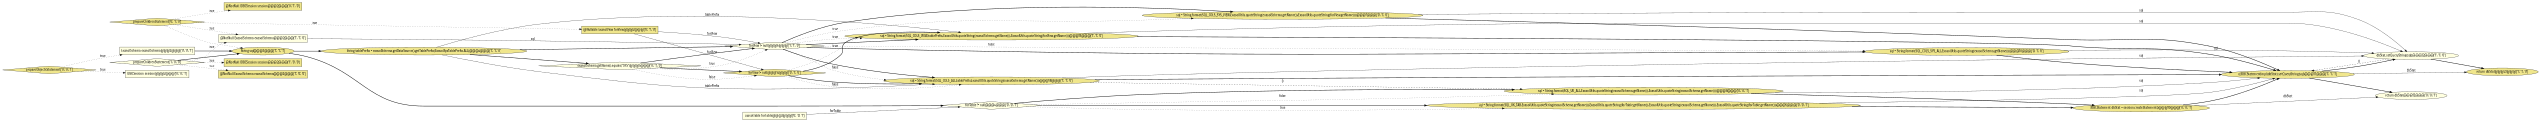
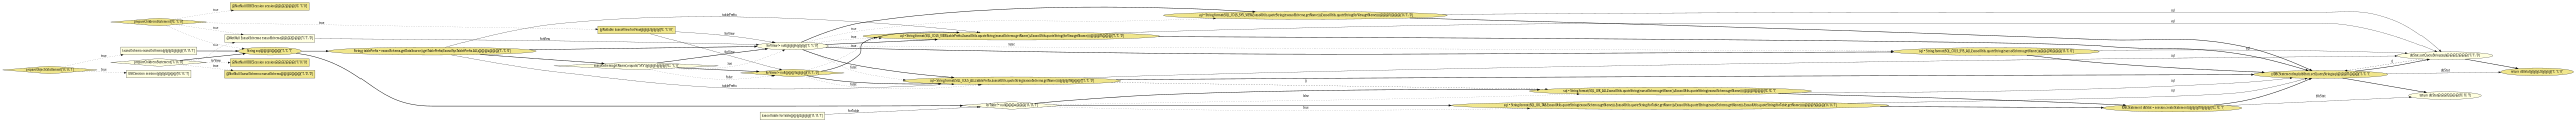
  digraph {
    fontname="Fira Sans"
    rankdir=LR
    node [fillcolor=khaki fontname="Fira Sans" shape=ellipse style=filled]
    edge [fontname="Fira Sans" style=bold]
-   n1 [fillcolor=lightyellow label="forView != null@@@6@@@['1', '1', '0']" shape=diamond]
+   n1 [fillcolor=lightyellow label="forView != null@@@6@@@['1', '1', '0']"]
    n2 [label="sql = String.format(SQL_COLS_SYS_VIEW,ExasolUtils.quoteString(exasolSchema.getName()),ExasolUtils.quoteString(forView.getName()))@@@7@@@['0', '1', '0']"]
    n3 [label="sql = String.format(SQL_COLS_ALL,tablePrefix,ExasolUtils.quoteString(exasolSchema.getName()))@@@18@@@['1', '1', '0']"]
    n4 [label="sql = String.format(SQL_COLS_VIEW,tablePrefix,ExasolUtils.quoteString(exasolSchema.getName()),ExasolUtils.quoteString(forView.getName()))@@@15@@@['1', '1', '0']"]
    n5 [label="sql = String.format(SQL_COLS_SYS_ALL,ExasolUtils.quoteString(exasolSchema.getName()))@@@10@@@['0', '1', '0']"]
    n6 [label="((JDBCStatementImpl)dbStat).setQueryString(sql)@@@11@@@['1', '1', '1']"]
    n7 [fillcolor=lightyellow label="dbStat.setQueryString(sql)@@@22@@@['1', '1', '0']"]
    n8 [label="sql = String.format(SQL_UK_ALL,ExasolUtils.quoteString(exasolSchema.getName()),ExasolUtils.quoteString(exasolSchema.getName()))@@@8@@@['0', '0', '1']"]
    n9 [label="prepareChildrenStatement['0', '1', '0']" shape=diamond]
    n10 [label="String sql@@@3@@@['1', '1', '1']"]
    n11 [fillcolor=lightyellow label="@NotNull ExasolSchema exasolSchema@@@2@@@['1', '1', '0']" shape=box]
    n12 [label="@Nullable ExasolView forView@@@2@@@['0', '1', '0']" shape=box]
    n13 [label="@NotNull JDBCSession session@@@2@@@['0', '1', '0']" shape=box]
    n14 [fillcolor=lightyellow label="forTable != null@@@4@@@['0', '0', '1']" shape=diamond]
    n15 [label="String tablePrefix = exasolSchema.getDataSource().getTablePrefix(ExasolSysTablePrefix.ALL)@@@4@@@['1', '1', '0']"]
    n16 [label="forView != null@@@14@@@['0', '1', '0']" shape=diamond]
    n17 [label="sql = String.format(SQL_UK_TAB,ExasolUtils.quoteString(exasolSchema.getName()),ExasolUtils.quoteString(forTable.getName()),ExasolUtils.quoteString(exasolSchema.getName()),ExasolUtils.quoteString(forTable.getName()))@@@5@@@['0', '0', '1']"]
    n18 [fillcolor=lightyellow label="exasolSchema.getName().equals(\"SYS\")@@@5@@@['0', '1', '0']" shape=diamond]
    n19 [label="return dbStat@@@23@@@['1', '1', '0']"]
    n20 [label="JDBCStatement dbStat = session.createStatement()@@@10@@@['0', '0', '1']"]
    n21 [fillcolor=lightyellow label="return dbStat@@@12@@@['0', '0', '1']"]
    n22 [fillcolor=lightyellow label="ExasolTable forTable@@@2@@@['0', '0', '1']" shape=box]
    n23 [fillcolor=lightyellow label="prepareChildrenStatement['1', '0', '0']" shape=diamond]
    n24 [label="@NotNull ExasolSchema exasolSchema@@@2@@@['1', '0', '0']" shape=box]
    n25 [label="@NotNull JDBCSession session@@@2@@@['1', '0', '0']" shape=box]
    n26 [label="prepareObjectsStatement['0', '0', '1']" shape=diamond]
    n27 [fillcolor=lightyellow label="ExasolSchema exasolSchema@@@2@@@['0', '0', '1']" shape=box]
    n28 [fillcolor=lightyellow label="JDBCSession session@@@2@@@['0', '0', '1']" shape=box]
    n1 -> n2 [label=true style=dotted]
    n1 -> n2
    n1 -> n3
    n1 -> n3 [label=false style=dotted]
    n1 -> n4 [label=true style=dotted]
    n1 -> n4
    n1 -> n5 [label=false style=dotted]
    n1 -> n5
    n2 -> n6
    n2 -> n7 [label=sql style=solid]
    n3 -> n6
    n3 -> n7 [label=sql style=solid]
    n3 -> n8 [label=0 style=dashed]
    n4 -> n6
    n4 -> n7 [label=sql style=solid]
    n5 -> n6
    n5 -> n7 [label=sql style=solid]
    n6 -> n7
    n6 -> n19 [label=dbStat style=solid]
    n6 -> n21
    n7 -> n6 [label=0 style=dashed]
    n7 -> n19
    n8 -> n6 [label=sql style=solid]
    n8 -> n20
    n9 -> n10 [style=dotted]
    n9 -> n11 [label=true style=dotted]
    n9 -> n12 [label=true style=dotted]
    n9 -> n13 [label=true style=dotted]
    n10 -> n14
    n10 -> n15
-   n11 -> n1 [label=sql style=solid]
+   n11 -> n1 [label=forView style=solid]
    n12 -> n1 [label=forView style=solid]
    n12 -> n16 [label=forView style=solid]
    n14 -> n8 [label=false style=dotted]
    n14 -> n8
    n14 -> n17
    n14 -> n17 [label=true style=dotted]
    n15 -> n1
    n15 -> n3 [label=tablePrefix style=solid]
    n15 -> n4 [label=tablePrefix style=solid]
    n15 -> n18
    n16 -> n3
    n16 -> n3 [label=false style=dotted]
    n16 -> n4 [label=true style=dotted]
    n16 -> n4
    n17 -> n6 [label=sql style=solid]
    n17 -> n20
    n18 -> n1
    n18 -> n1 [label=true style=dotted]
    n18 -> n16 [label=false style=dotted]
    n18 -> n16
    n20 -> n6
    n20 -> n21 [label=dbStat style=solid]
    n22 -> n14 [label=forTable style=solid]
    n23 -> n10
    n23 -> n11 [label=true style=dotted]
    n23 -> n24 [label=true style=dotted]
-   n23 -> n25 [label=true style=dotted]
+   n23 -> n25 [label=forView style=dotted]
    n26 -> n27 [label=true style=dotted]
    n26 -> n28 [label=true style=dotted]
    n27 -> n10
  }
